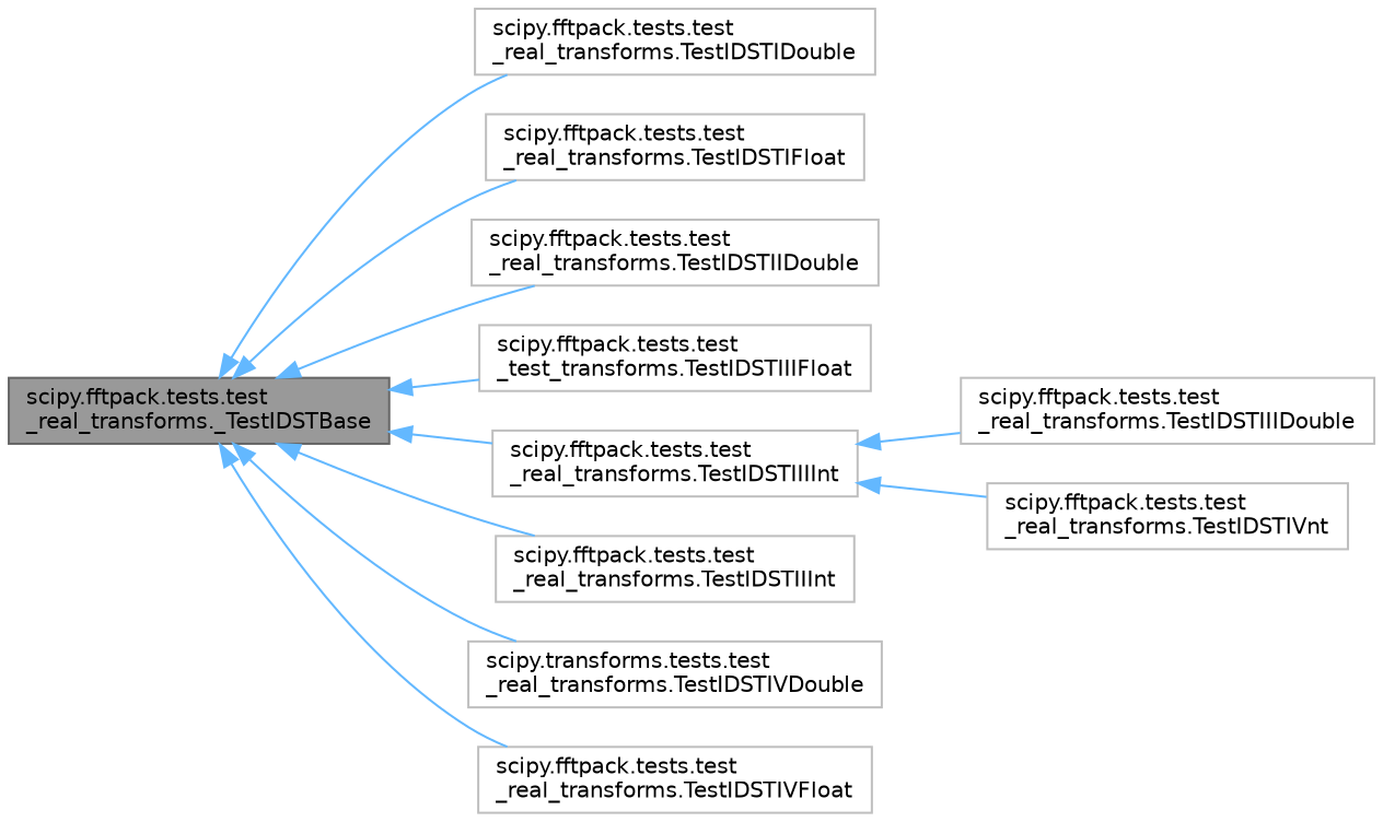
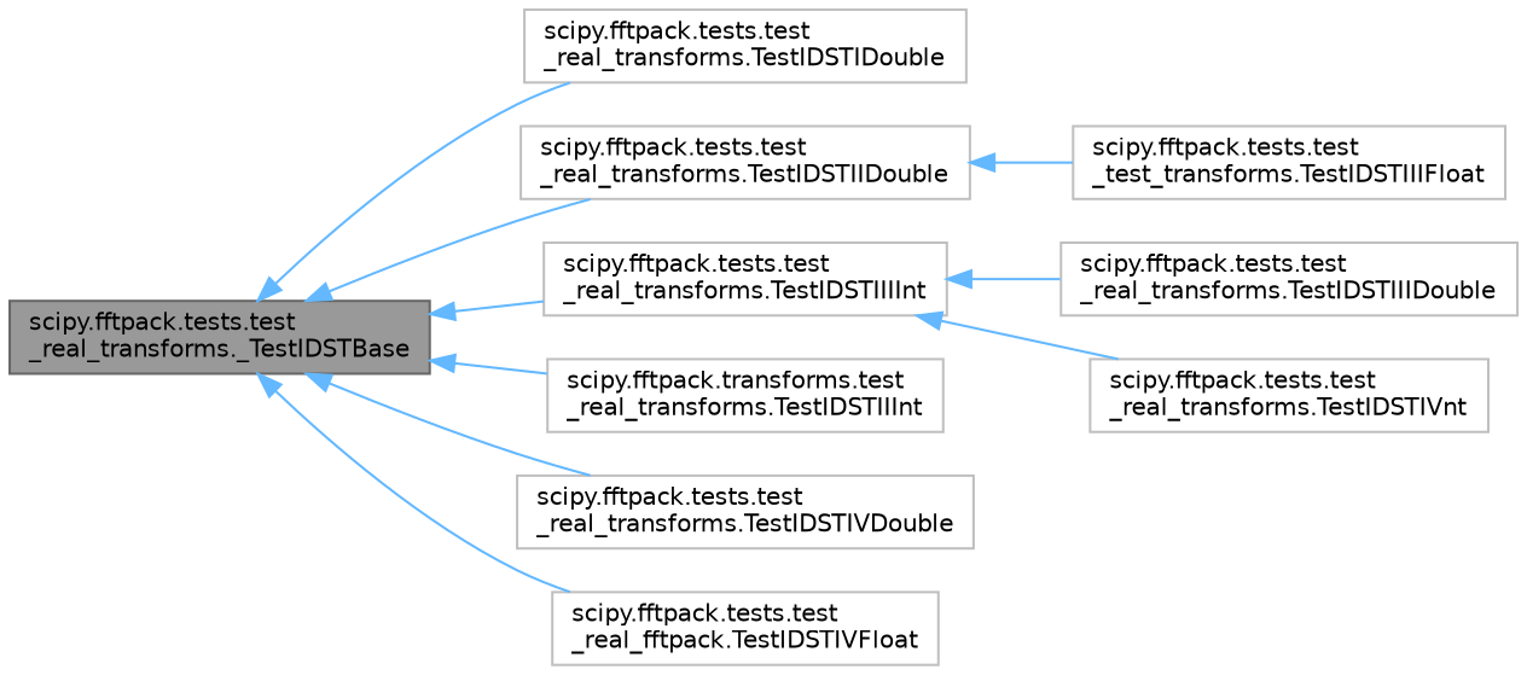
  digraph {
    rankdir=LR
    node [color=grey75 fillcolor=white fontname=Helvetica fontsize=10 shape=box style=filled]
    edge [color=steelblue1 dir=back fontname=Helvetica fontsize=10 labelfontname=Helvetica labelfontsize=10 style=solid]
    n1 [color=gray40 fillcolor=grey60 fontcolor=black height=0.2 label="scipy.fftpack.tests.test\l_real_transforms._TestIDSTBase" width=0.4]
    n2 [height=0.2 label="scipy.fftpack.tests.test\l_real_transforms.TestIDSTIDouble" width=0.4]
-   n3 [height=0.2 label="scipy.fftpack.tests.test\l_real_transforms.TestIDSTIFloat" width=0.4]
    n4 [height=0.2 label="scipy.fftpack.tests.test\l_real_transforms.TestIDSTIIDouble" width=0.4]
    n5 [height=0.2 label="scipy.fftpack.tests.test\l_test_transforms.TestIDSTIIIFloat" width=0.4]
    n6 [height=0.2 label="scipy.fftpack.tests.test\l_real_transforms.TestIDSTIIIInt" width=0.4]
-   n7 [height=0.2 label="scipy.fftpack.tests.test\l_real_transforms.TestIDSTIIInt" width=0.4]
-   n8 [height=0.2 label="scipy.transforms.tests.test\l_real_transforms.TestIDSTIVDouble" width=0.4]
-   n9 [height=0.2 label="scipy.fftpack.tests.test\l_real_transforms.TestIDSTIVFloat" width=0.4]
+   n7 [height=0.2 label="scipy.fftpack.transforms.test\l_real_transforms.TestIDSTIIInt" width=0.4]
+   n8 [height=0.2 label="scipy.fftpack.tests.test\l_real_transforms.TestIDSTIVDouble" width=0.4]
+   n9 [height=0.2 label="scipy.fftpack.tests.test\l_real_fftpack.TestIDSTIVFloat" width=0.4]
    n10 [height=0.2 label="scipy.fftpack.tests.test\l_real_transforms.TestIDSTIIIDouble" width=0.4]
    n11 [height=0.2 label="scipy.fftpack.tests.test\l_real_transforms.TestIDSTIVnt" width=0.4]
    n1 -> n2
-   n1 -> n3
    n1 -> n4
-   n1 -> n5
+   n4 -> n5
    n1 -> n6
    n1 -> n7
    n1 -> n8
    n1 -> n9
    n6 -> n10
    n6 -> n11
  }
